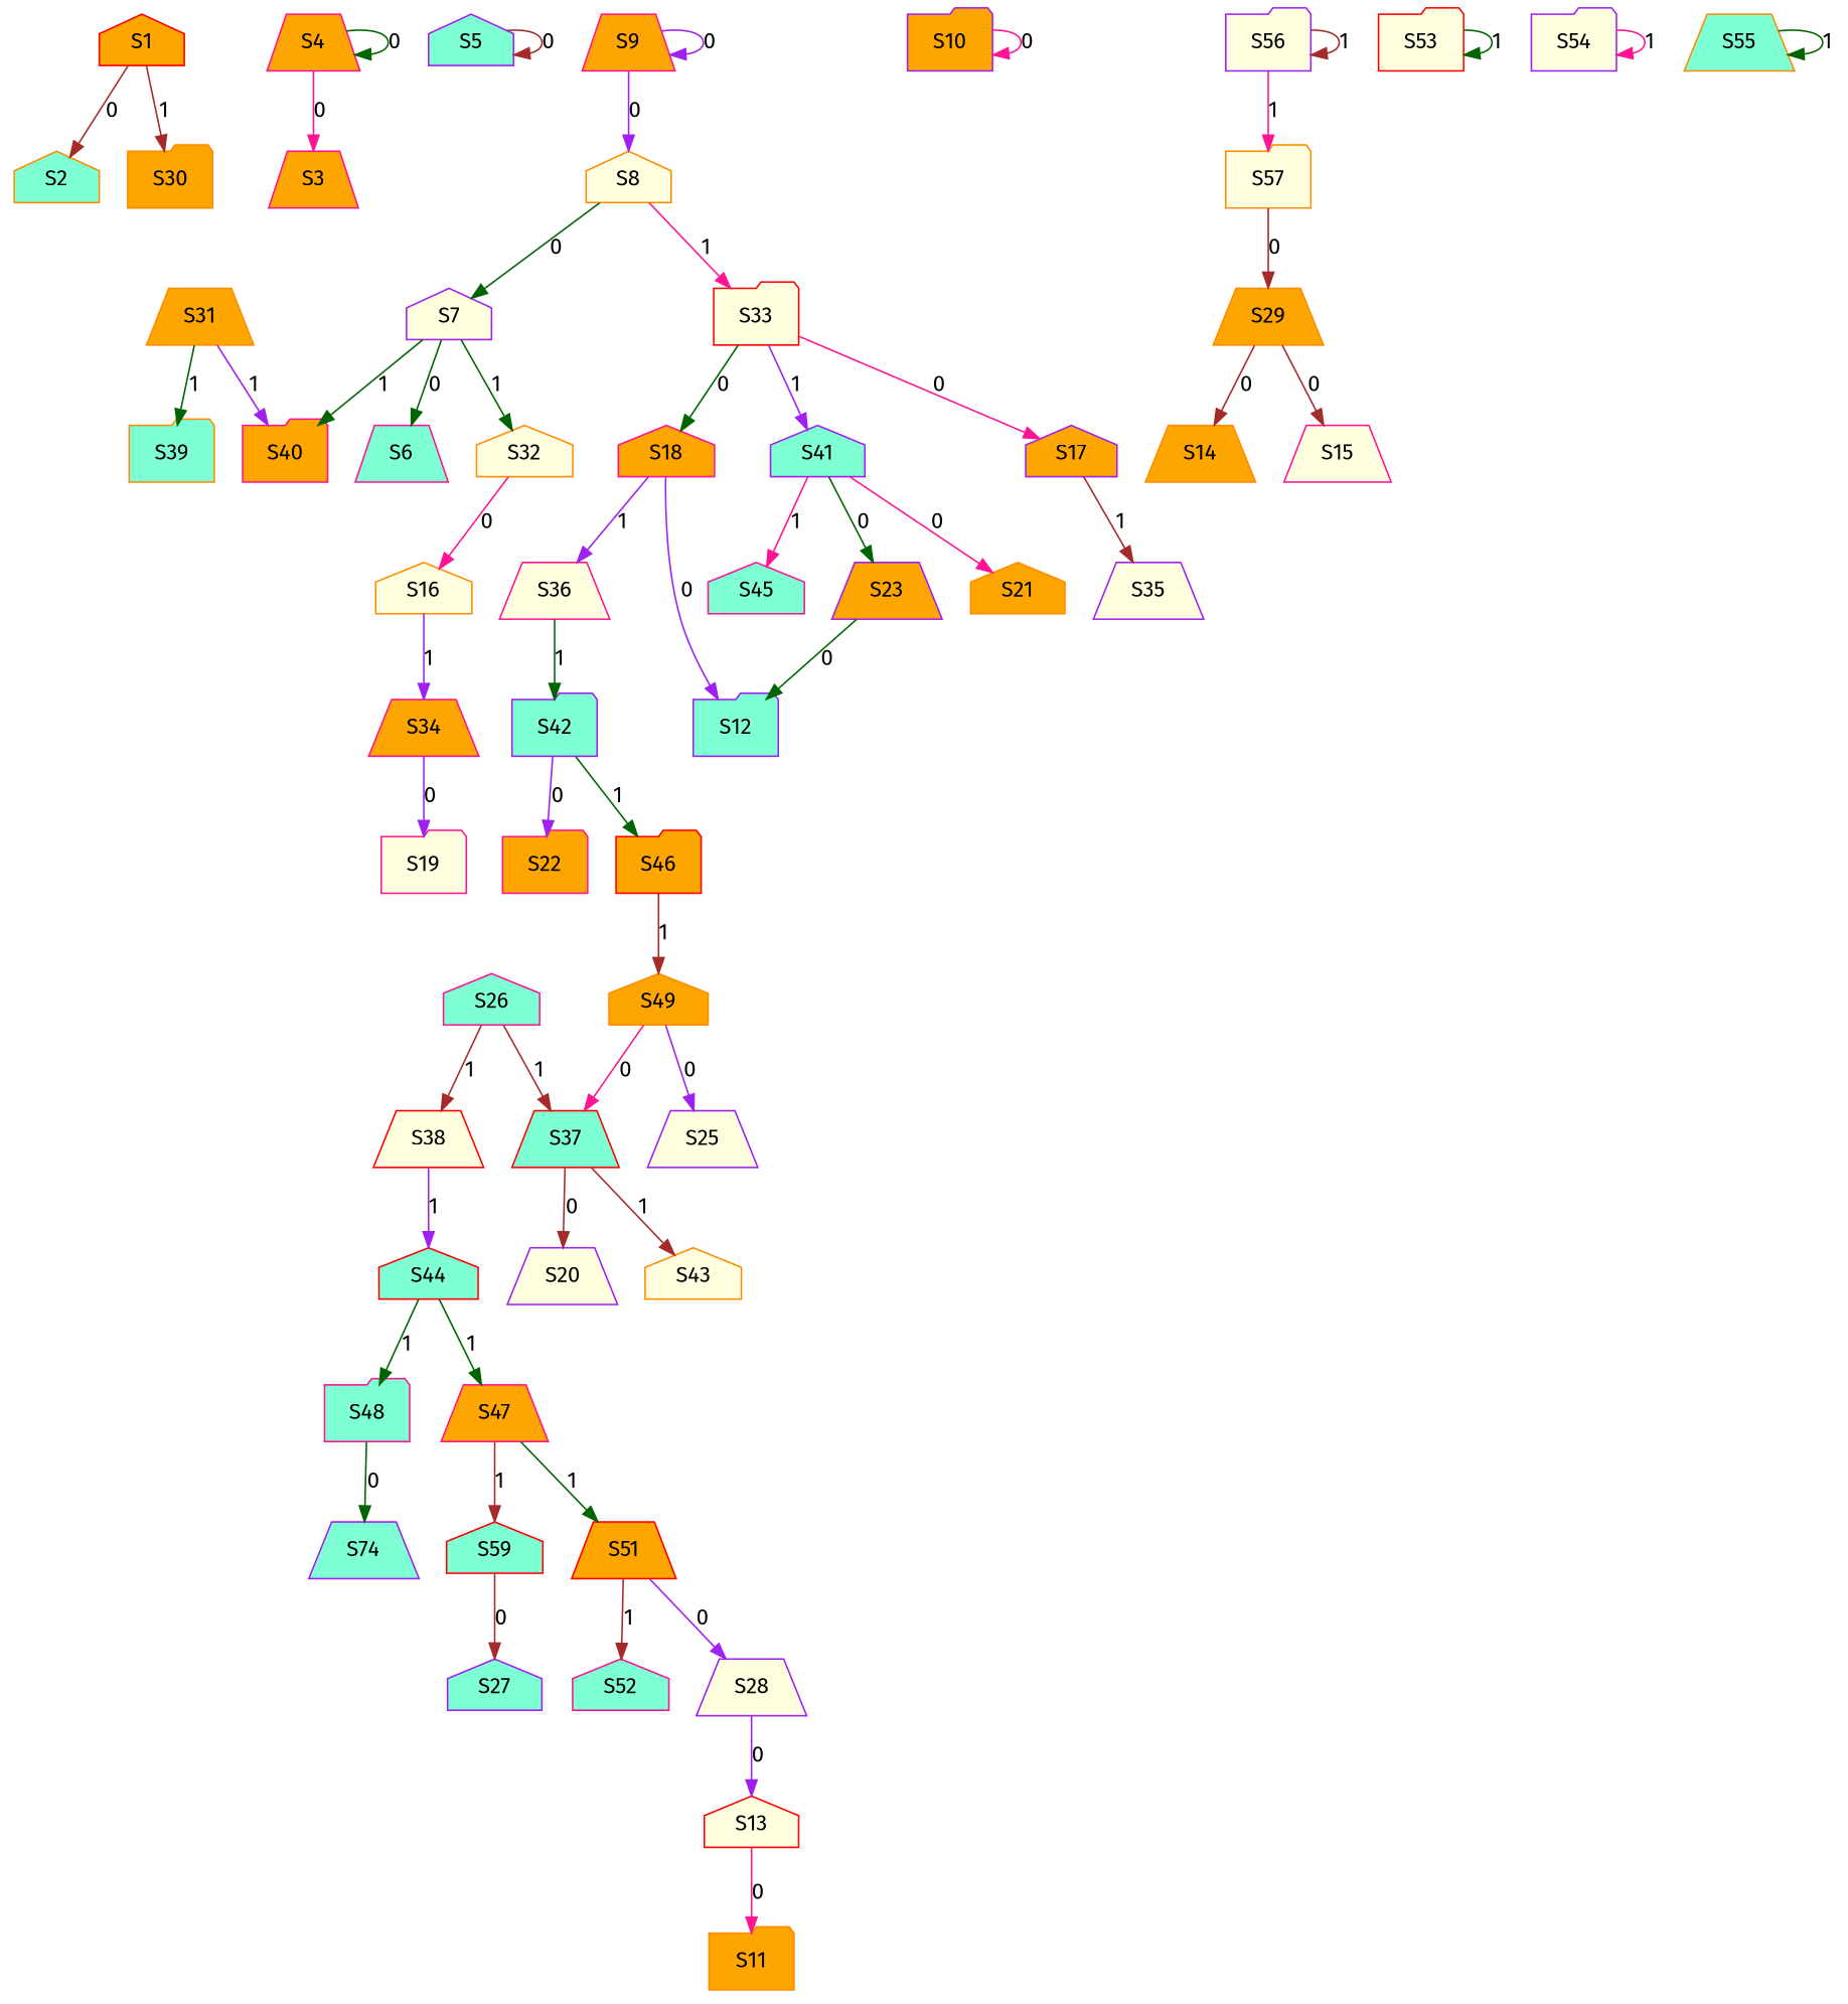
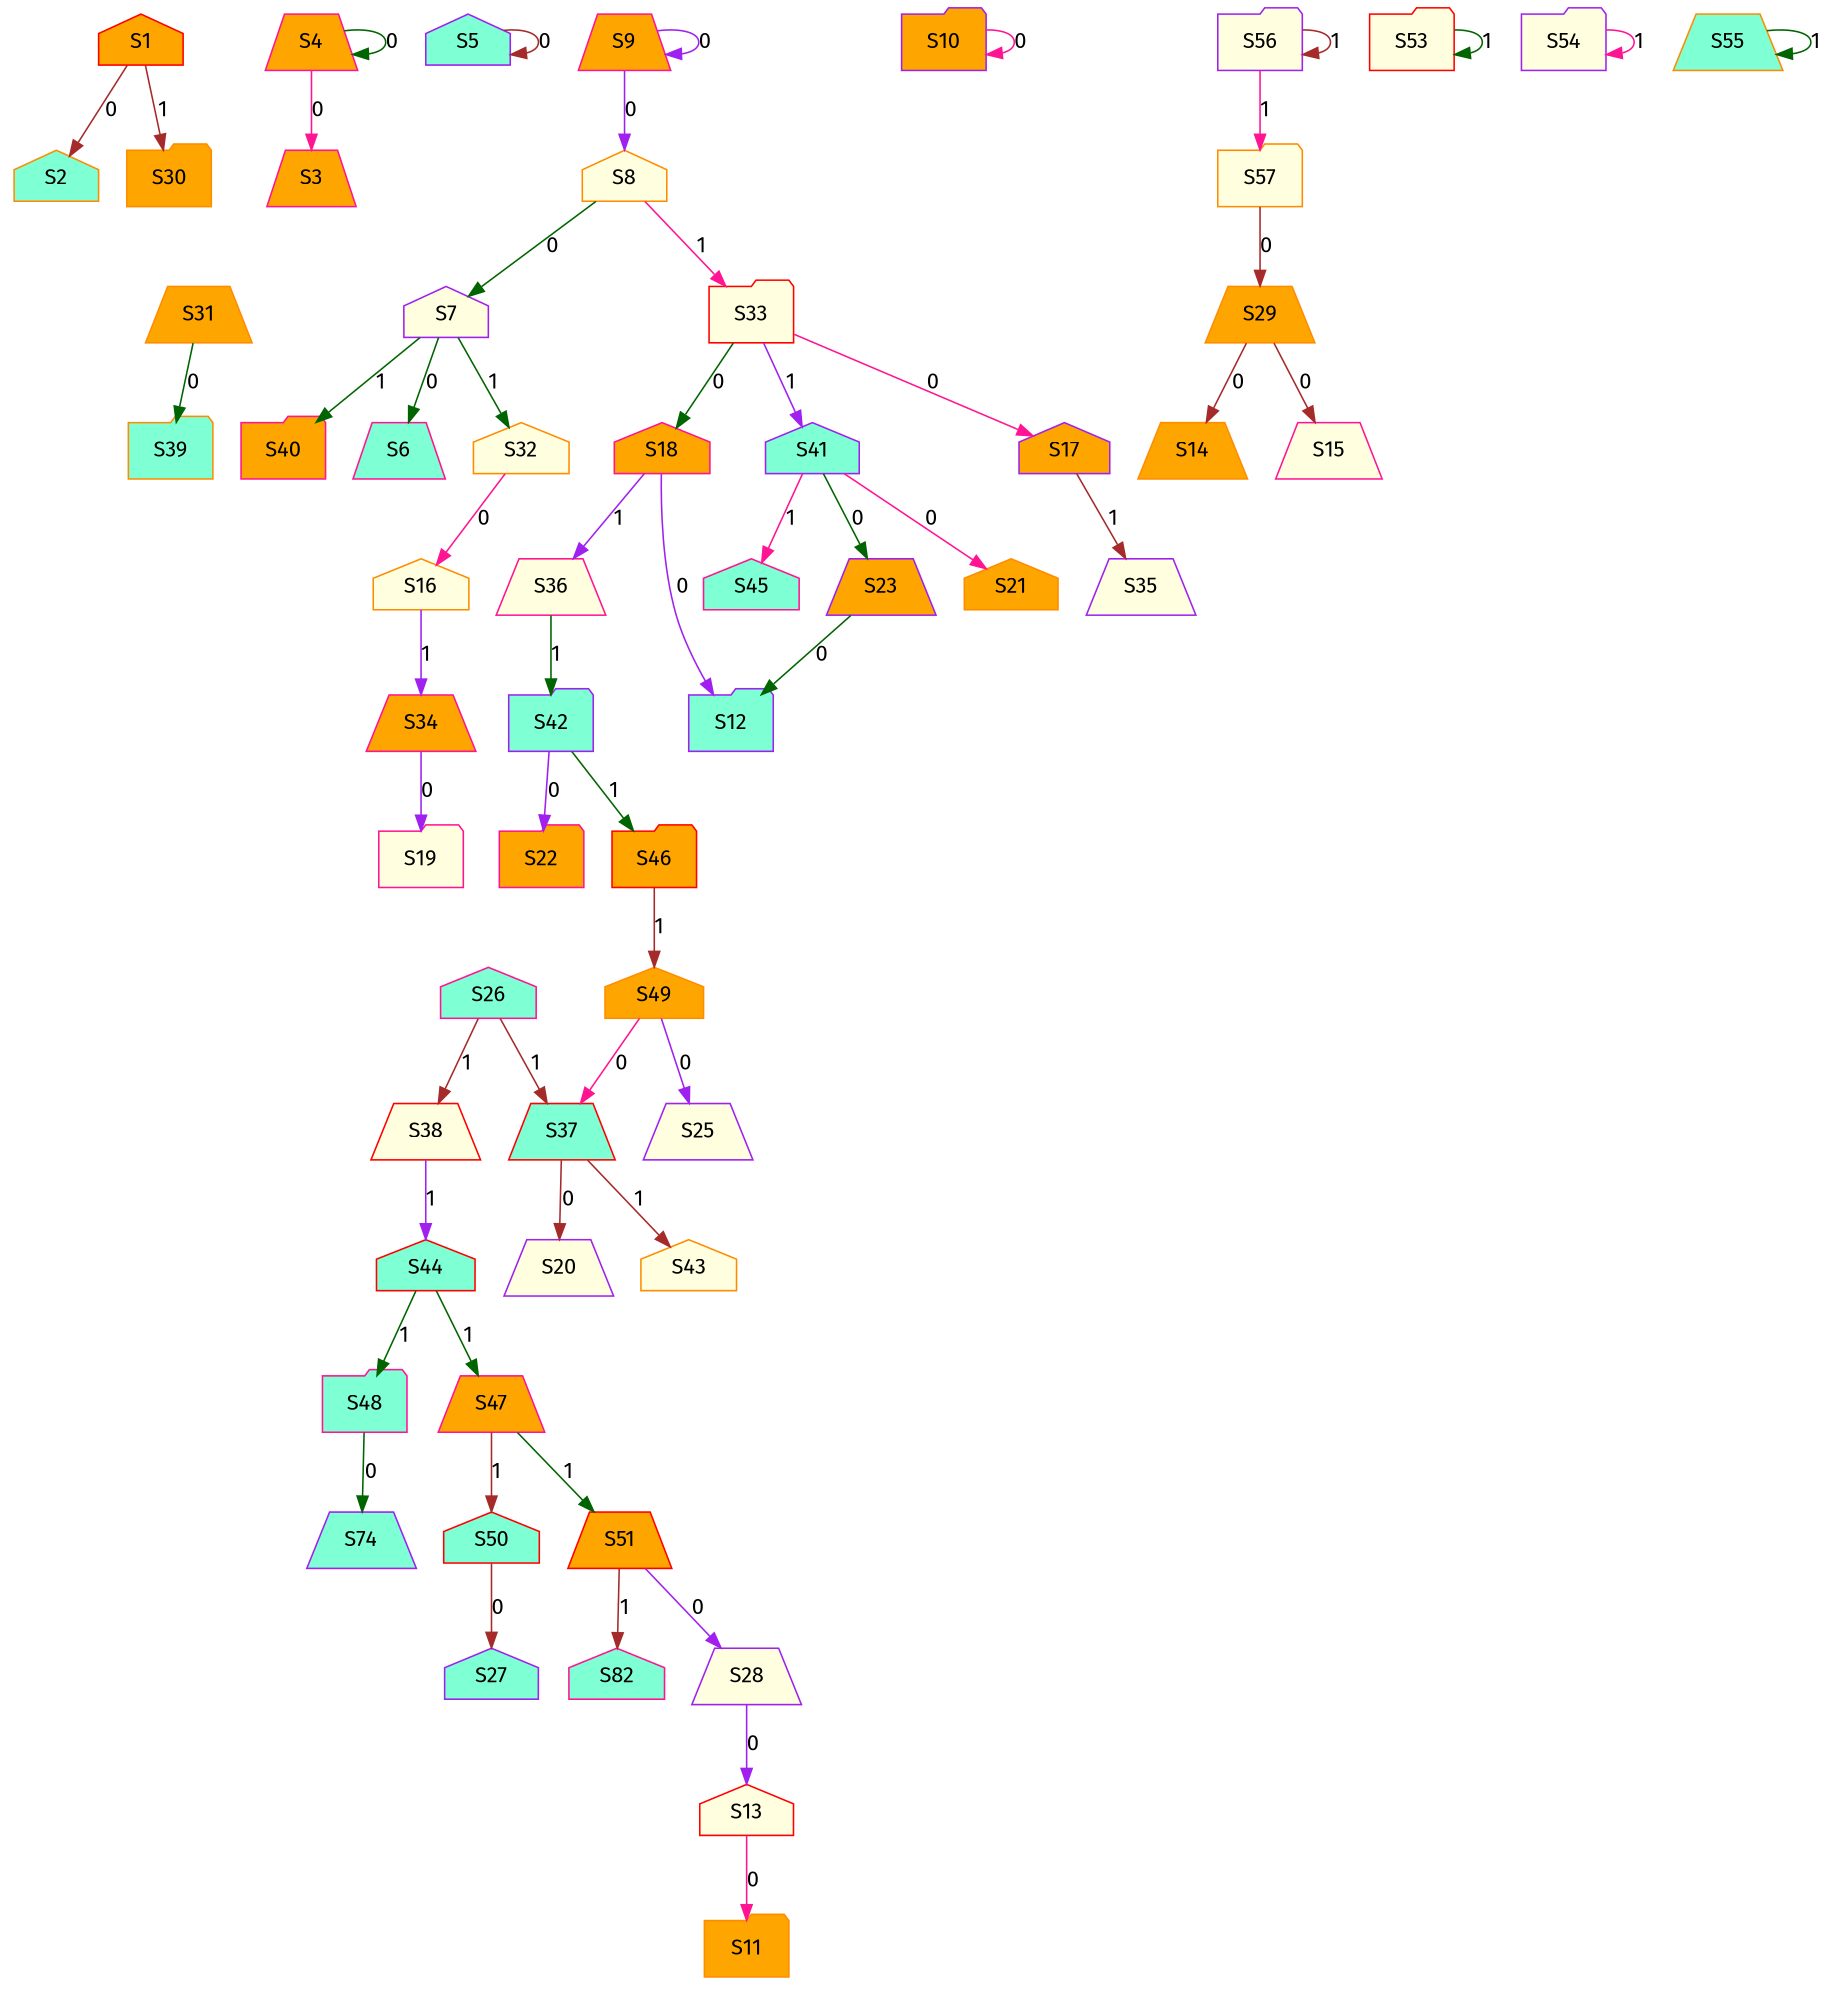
  strict digraph {
    fontname="Fira Sans"
    node [color=deeppink fillcolor=orange fontname="Fira Sans" shape=trapezium style=filled]
    edge [color=darkgreen fontname="Fira Sans"]
    S1 [color=red shape=house]
    S2 [color=darkorange fillcolor=aquamarine shape=house]
    S30 [color=darkorange shape=folder]
    S4
    S3
    S5 [color=purple fillcolor=aquamarine shape=house]
    S7 [color=purple fillcolor=lightyellow shape=house]
    S6 [fillcolor=aquamarine]
    S32 [color=darkorange fillcolor=lightyellow shape=house]
    S40 [shape=folder]
    S16 [color=darkorange fillcolor=lightyellow shape=house]
    S31 [color=darkorange]
    S39 [color=darkorange fillcolor=aquamarine shape=folder]
    S8 [color=darkorange fillcolor=lightyellow shape=house]
    S33 [color=red fillcolor=lightyellow shape=folder]
    S17 [color=purple shape=house]
    S18 [shape=house]
    S41 [color=purple fillcolor=aquamarine shape=house]
    S9
    S10 [color=purple shape=folder]
    S13 [color=red fillcolor=lightyellow shape=house]
    S11 [color=darkorange shape=folder]
    S23 [color=purple]
    S12 [color=purple fillcolor=aquamarine shape=folder]
    S28 [color=purple fillcolor=lightyellow]
    S29 [color=darkorange]
    S14 [color=darkorange]
    S15 [fillcolor=lightyellow]
    S34
    S19 [fillcolor=lightyellow shape=folder]
    S35 [color=purple fillcolor=lightyellow]
    S36 [fillcolor=lightyellow]
    S21 [color=darkorange shape=house]
    S45 [fillcolor=aquamarine shape=house]
    S42 [color=purple fillcolor=aquamarine shape=folder]
    S37 [color=red fillcolor=aquamarine]
    S20 [color=purple fillcolor=lightyellow]
    S43 [color=darkorange fillcolor=lightyellow shape=house]
    S22 [shape=folder]
    S46 [color=red shape=folder]
    S49 [color=darkorange shape=house]
    S48 [fillcolor=aquamarine shape=folder]
    n43 [color=purple fillcolor=aquamarine label=S74]
    S25 [color=purple fillcolor=lightyellow]
    S26 [fillcolor=aquamarine shape=house]
    S38 [color=red fillcolor=lightyellow]
    S44 [color=red fillcolor=aquamarine shape=house]
-   S50 [color=red fillcolor=aquamarine shape=house label=S59]
+   S50 [color=red fillcolor=aquamarine shape=house]
    S27 [color=purple fillcolor=aquamarine shape=house]
    S51 [color=red]
-   S52 [fillcolor=aquamarine shape=house]
+   S52 [fillcolor=aquamarine shape=house label=S82]
    S57 [color=darkorange fillcolor=lightyellow shape=folder]
    S47
    S53 [color=red fillcolor=lightyellow shape=folder]
    S54 [color=purple fillcolor=lightyellow shape=folder]
    S55 [color=darkorange fillcolor=aquamarine]
    S56 [color=purple fillcolor=lightyellow shape=folder]
    S1 -> S2 [color=brown label=0]
    S1 -> S30 [color=brown label=1]
    S4 -> S4 [label=0]
    S4 -> S3 [color=deeppink label=0]
    S5 -> S5 [color=brown label=0]
    S7 -> S6 [label=0]
    S7 -> S32 [label=1]
    S7 -> S40 [label=1]
    S32 -> S16 [color=deeppink label=0]
    S16 -> S34 [color=purple label=1]
-   S31 -> S40 [color=purple label=1]
-   S31 -> S39 [label=1]
+   S31 -> S39 [label=0]
    S8 -> S7 [label=0]
    S8 -> S33 [color=deeppink label=1]
    S33 -> S17 [color=deeppink label=0]
    S33 -> S18 [label=0]
    S33 -> S41 [color=purple label=1]
    S17 -> S35 [color=brown label=1]
    S18 -> S12 [color=purple label=0]
    S18 -> S36 [color=purple label=1]
    S41 -> S23 [label=0]
    S41 -> S21 [color=deeppink label=0]
    S41 -> S45 [color=deeppink label=1]
    S9 -> S8 [color=purple label=0]
    S9 -> S9 [color=purple label=0]
    S10 -> S10 [color=deeppink label=0]
    S13 -> S11 [color=deeppink label=0]
    S23 -> S12 [label=0]
    S28 -> S13 [color=purple label=0]
    S29 -> S14 [color=brown label=0]
    S29 -> S15 [color=brown label=0]
    S34 -> S19 [color=purple label=0]
    S36 -> S42 [label=1]
    S42 -> S22 [color=purple label=0]
    S42 -> S46 [label=1]
    S37 -> S20 [color=brown label=0]
    S37 -> S43 [color=brown label=1]
    S46 -> S49 [color=brown label=1]
    S49 -> S37 [color=deeppink label=0]
    S49 -> S25 [color=purple label=0]
    S48 -> n43 [label=0]
    S26 -> S37 [color=brown label=1]
    S26 -> S38 [color=brown label=1]
    S38 -> S44 [color=purple label=1]
    S44 -> S48 [label=1]
    S44 -> S47 [label=1]
    S50 -> S27 [color=brown label=0]
    S51 -> S28 [color=purple label=0]
    S51 -> S52 [color=brown label=1]
    S57 -> S29 [color=brown label=0]
    S47 -> S50 [color=brown label=1]
    S47 -> S51 [label=1]
    S53 -> S53 [label=1]
    S54 -> S54 [color=deeppink label=1]
    S55 -> S55 [label=1]
    S56 -> S57 [color=deeppink label=1]
    S56 -> S56 [color=brown label=1]
  }
